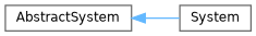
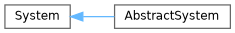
  digraph {
    rankdir=LR
    node [color=grey40 fillcolor=white fontname=Helvetica fontsize=10 shape=box style=filled]
    n1 [height=0.2 label=AbstractSystem width=0.4]
    n2 [height=0.2 label=System width=0.4]
-   n1 -> n2 [color=steelblue1 dir=back fontname=Helvetica fontsize=10 labelfontname=Helvetica labelfontsize=10 style=solid]
+   n2 -> n1 [color=steelblue1 dir=back fontname=Helvetica fontsize=10 labelfontname=Helvetica labelfontsize=10 style=solid]
  }
